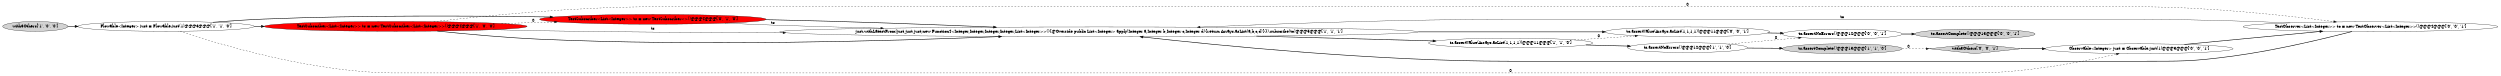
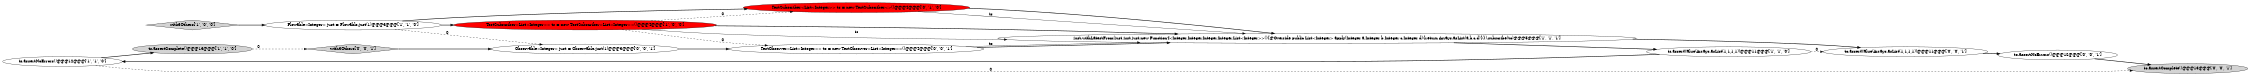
  digraph {
    rankdir=LR
    node [fillcolor=white shape=ellipse style=filled]
    edge [style=bold]
    n1 [label="to.assertNoErrors()@@@12@@@['0', '0', '1']"]
    n2 [fillcolor=lightgray label="to.assertComplete()@@@13@@@['0', '0', '1']"]
    n3 [label="Flowable<Integer> just = Flowable.just(1)@@@3@@@['1', '1', '0']"]
    n4 [fillcolor=red label="TestSubscriber<List<Integer>> ts = new TestSubscriber<>()@@@4@@@['0', '1', '0']"]
    n5 [label="Observable<Integer> just = Observable.just(1)@@@3@@@['0', '0', '1']"]
    n6 [fillcolor=red label="TestSubscriber<List<Integer>> ts = new TestSubscriber<List<Integer>>()@@@4@@@['1', '0', '0']"]
    n7 [label="just.withLatestFrom(just,just,just,new Function4<Integer,Integer,Integer,Integer,List<Integer>>(){@Override public List<Integer> apply(Integer a,Integer b,Integer c,Integer d){return Arrays.asList(a,b,c,d)}}).subscribe(to)@@@5@@@['1', '1', '1']"]
    n8 [label="TestObserver<List<Integer>> to = new TestObserver<List<Integer>>()@@@4@@@['0', '0', '1']"]
    n9 [label="to.assertValue(Arrays.asList(1,1,1,1))@@@11@@@['0', '0', '1']"]
    n10 [label="ts.assertValue(Arrays.asList(1,1,1,1))@@@11@@@['1', '1', '0']"]
-   n11 [fillcolor=lightgray label="with3Others['1', '0', '0']"]
+   n11 [fillcolor=lightgray label="with3Others['1', '0', '0']" shape=diamond]
    n12 [label="ts.assertNoErrors()@@@12@@@['1', '1', '0']"]
    n13 [fillcolor=lightgray label="ts.assertComplete()@@@13@@@['1', '1', '0']"]
    n14 [fillcolor=lightgray label="with3Others['0', '0', '1']" shape=diamond]
    n1 -> n2
    n3 -> n4
    n3 -> n5 [label=0 style=dashed]
    n3 -> n6
    n4 -> n7
    n4 -> n7 [label=ts style=solid]
    n5 -> n8
    n6 -> n4 [label=0 style=dashed]
    n6 -> n7
    n6 -> n7 [label=ts style=solid]
    n6 -> n8 [label=0 style=dashed]
    n7 -> n9
    n7 -> n10
    n8 -> n7 [label=to style=solid]
    n8 -> n7
    n9 -> n1
    n10 -> n9 [label=0 style=dashed]
    n10 -> n12
    n11 -> n3
-   n12 -> n1 [label=0 style=dashed]
+   n12 -> n2 [label=0 style=dashed]
    n12 -> n13
    n13 -> n14 [label=0 style=dashed]
    n14 -> n5
  }
